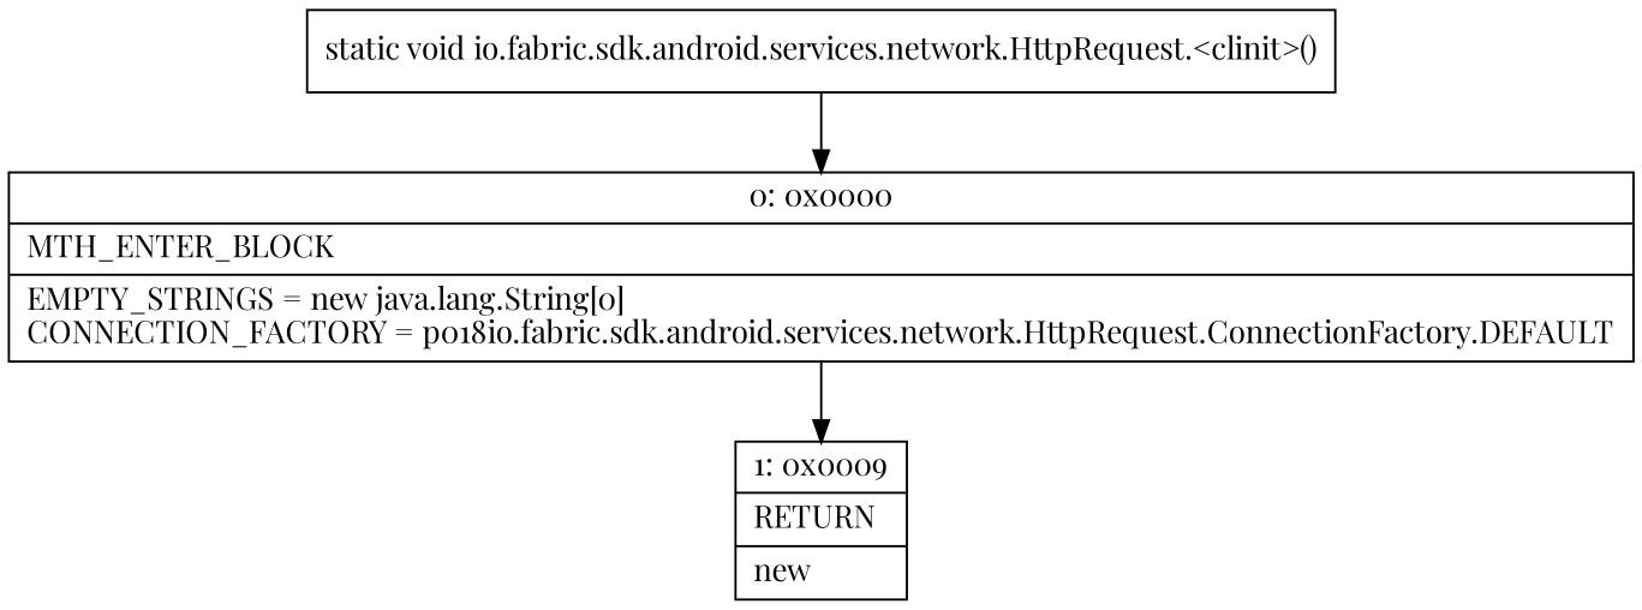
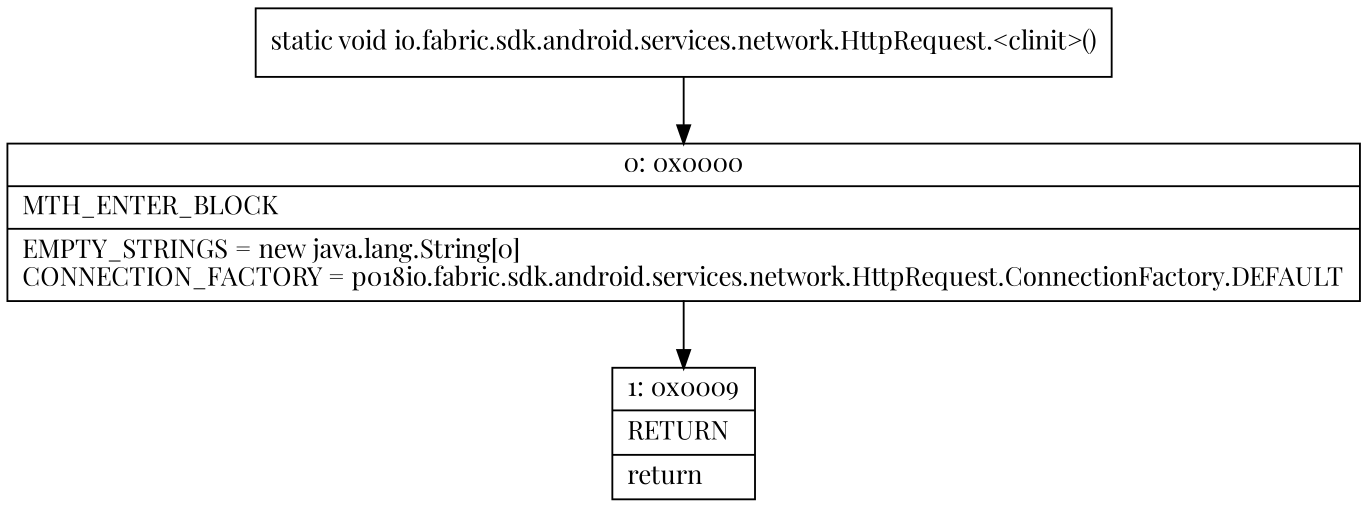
  digraph {
    fontname="Playfair Display"
    node [shape=record fontname="Playfair Display"]
    edge [fontname="Playfair Display"]
    n1 [label="{0\:\ 0x0000|MTH_ENTER_BLOCK\l|EMPTY_STRINGS = new java.lang.String[0]\lCONNECTION_FACTORY = p018io.fabric.sdk.android.services.network.HttpRequest.ConnectionFactory.DEFAULT\l}"]
-   n2 [label="{1\:\ 0x0009|RETURN\l|new\l}"]
+   n2 [label="{1\:\ 0x0009|RETURN\l|return\l}"]
    n3 [label="{static void io.fabric.sdk.android.services.network.HttpRequest.\<clinit\>() }"]
    n1 -> n2
    n3 -> n1
  }
